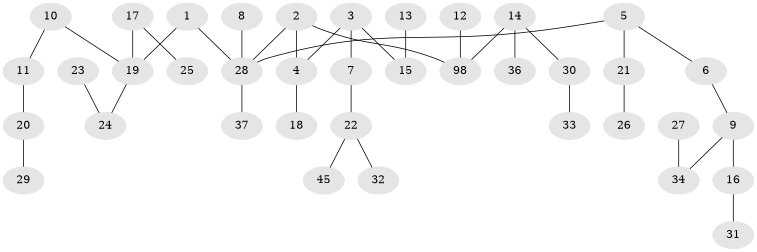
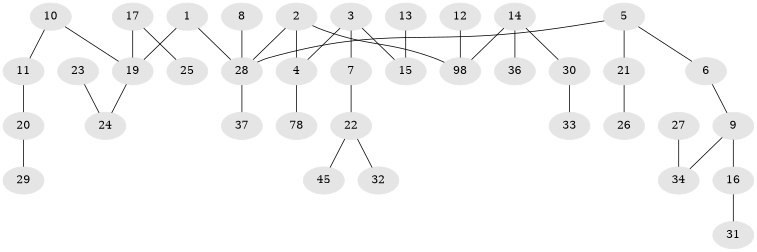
  graph {
    node [color=gray90 style=filled]
    edge [weight=1.0]
    1
    19
    28
    24
    37
    2
    4
    n8 [label=98]
-   18
+   18 [label=78]
    3
    7
    15
    22
    5
    6
    21
    9
    26
    16
    34
    32
    n22 [label=45]
    8
    31
    10
    11
    20
    29
    12
    13
    14
    30
    36
    33
    17
    25
    23
    27
    1 -- 19
    1 -- 28
    19 -- 24
    28 -- 37
    2 -- 28
    2 -- 4
    2 -- n8
    4 -- 18
    3 -- 4
    3 -- 7
    3 -- 15
    7 -- 22
    22 -- 32
    22 -- n22
    5 -- 28
    5 -- 6
    5 -- 21
    6 -- 9
    21 -- 26
    9 -- 16
    9 -- 34
    16 -- 31
    8 -- 28
    10 -- 19
    10 -- 11
    11 -- 20
    20 -- 29
    12 -- n8
    13 -- 15
    14 -- n8
    14 -- 30
    14 -- 36
    30 -- 33
    17 -- 19
    17 -- 25
    23 -- 24
    27 -- 34
  }
